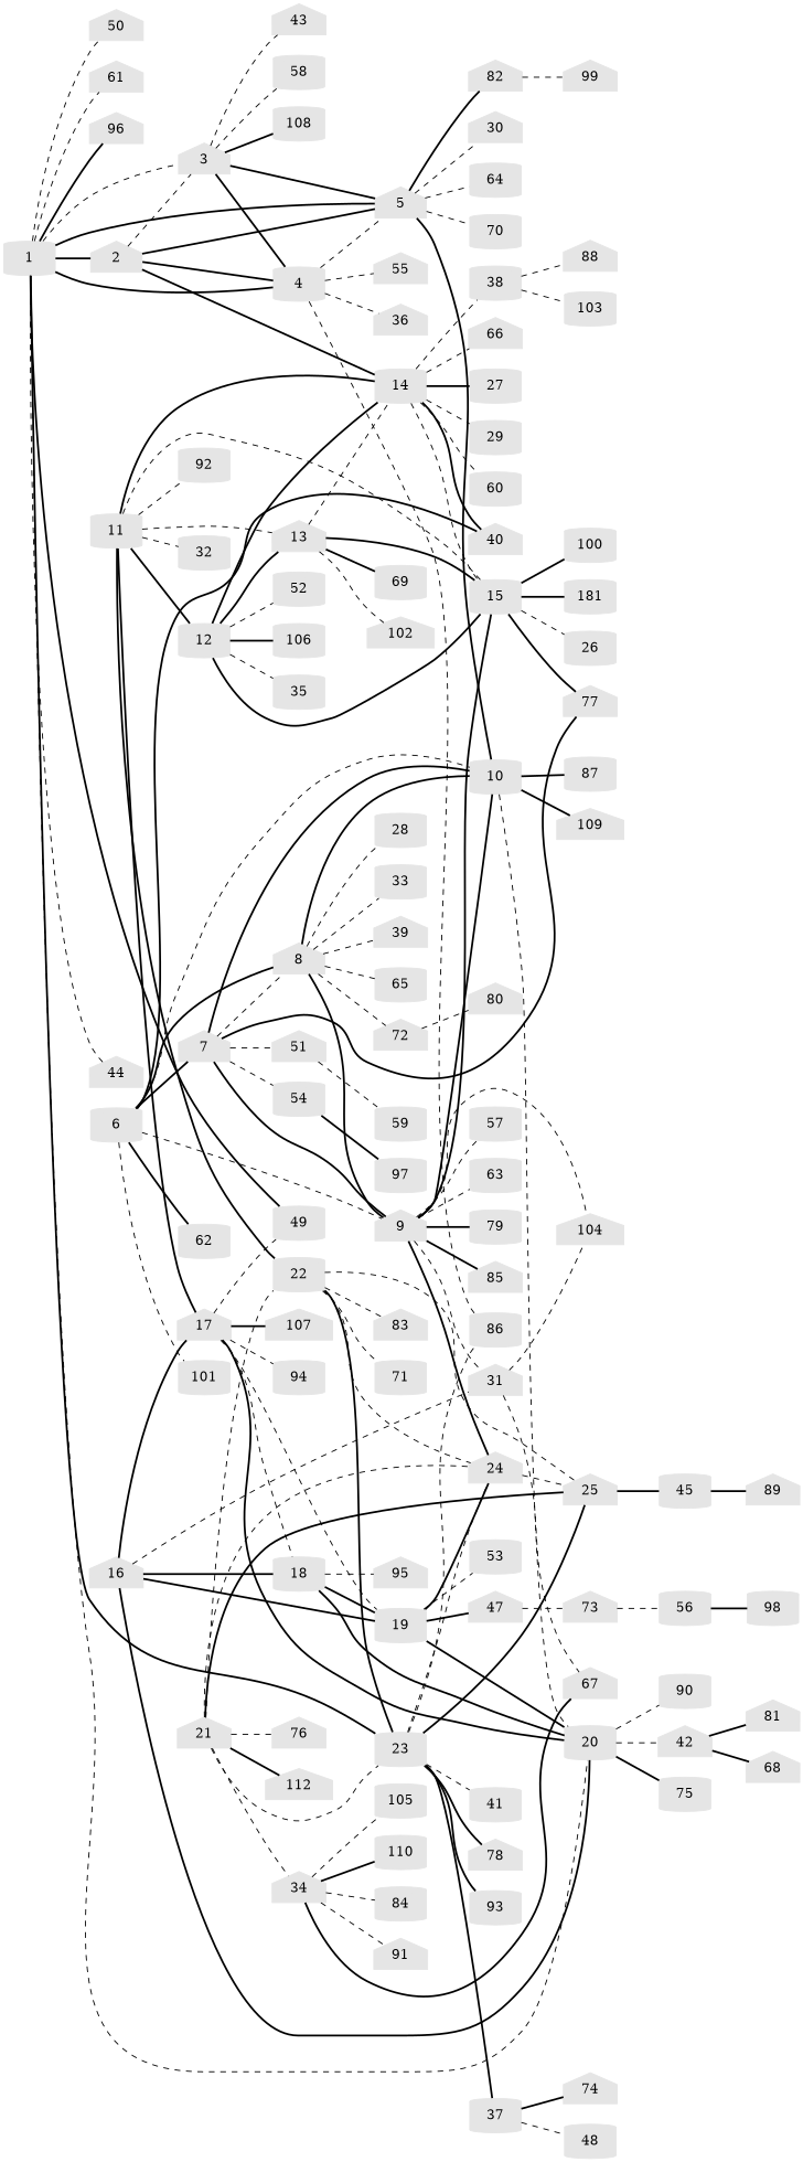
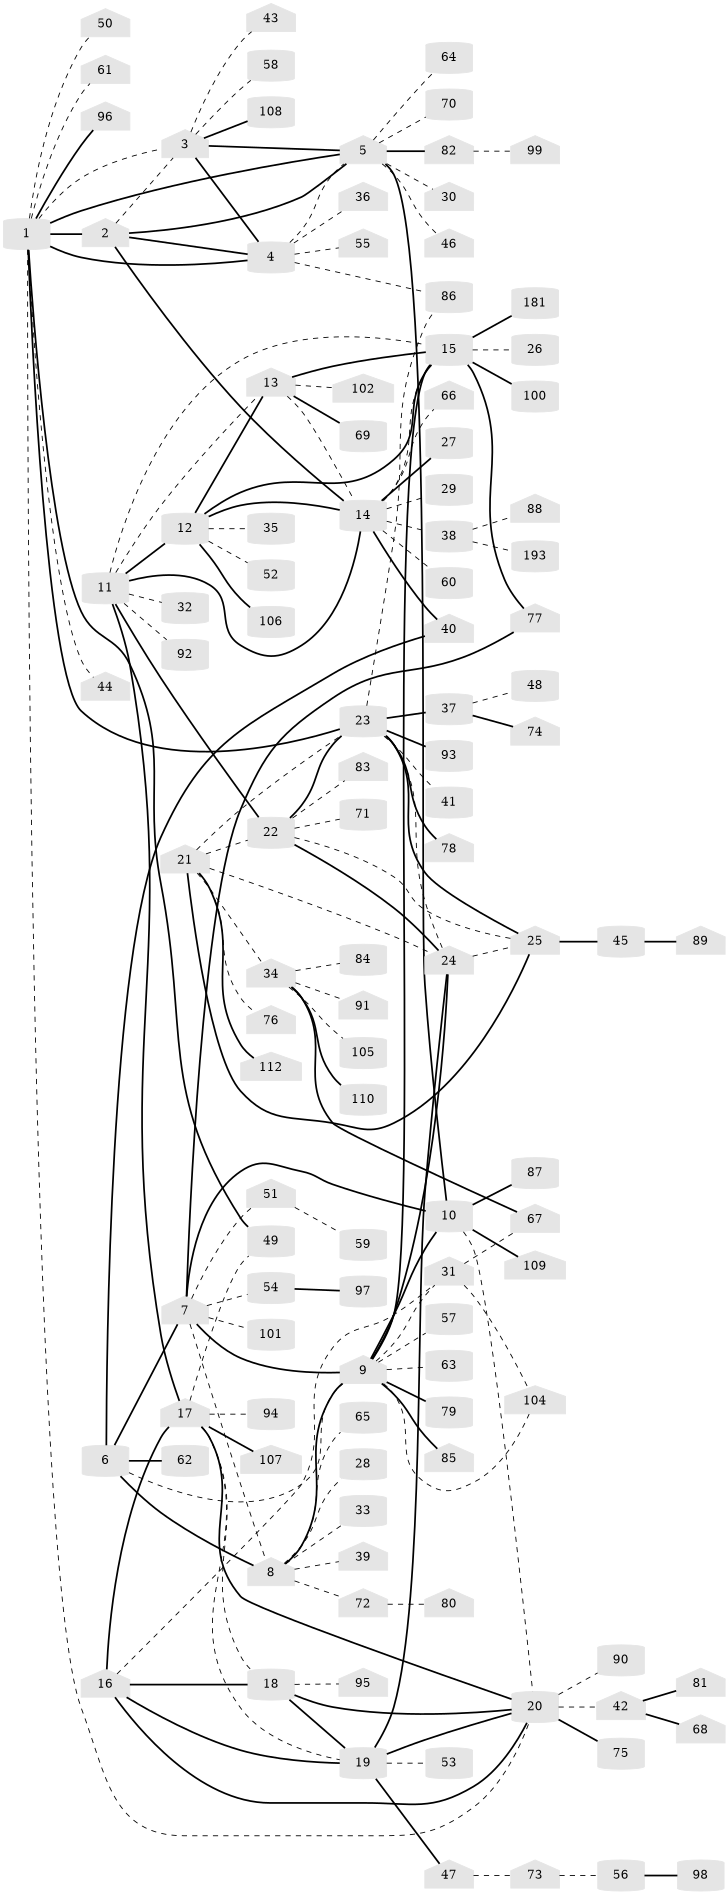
  graph {
    rankdir=LR
    node [color=gray90 shape=cylinder style=filled]
    edge [style=dashed]
    2 [shape=house]
    1
    3 [shape=house]
    4
    5 [shape=house]
    20
    23
    44 [shape=house]
    49
    50 [shape=house]
    61 [shape=house]
    96 [shape=house]
    14
    43 [shape=house]
    58
    108
    36 [shape=house]
    55 [shape=house]
    86
    10
    30 [shape=house]
+   46 [shape=house]
    64
    70
    82 [shape=house]
    42 [shape=house]
    75
    90
    24 [shape=house]
    25 [shape=house]
    37
    41
    78 [shape=house]
    93
    40 [shape=house]
    15
    27
    29
    38
    60
    66 [shape=house]
    87
    109 [shape=house]
    99 [shape=house]
    6
    7 [shape=house]
    8 [shape=house]
    9 [shape=house]
    62
    101
    51 [shape=house]
    54
    77 [shape=house]
    28
    33
    39 [shape=house]
    65
    72 [shape=house]
    31 [shape=house]
    57
    63
    79
    85 [shape=house]
    104 [shape=house]
    59
    97
    80 [shape=house]
    26
    100
    n70 [label=181]
    67 [shape=house]
    11
    12
    13 [shape=house]
    17 [shape=house]
    22
    32
    92
    35
    52
    106
    69
    102 [shape=house]
    18
    19
    94
    107 [shape=house]
    71
    83 [shape=house]
    88 [shape=house]
-   103
+   103 [label=193]
    16 [shape=house]
    95 [shape=house]
    47 [shape=house]
    53
    73 [shape=house]
    68 [shape=house]
    81 [shape=house]
    21 [shape=house]
    34 [shape=house]
    76 [shape=house]
    112 [shape=house]
    45
    84
    91 [shape=house]
    105
    110
    48
    74 [shape=house]
    89 [shape=house]
    56
    98
    2 -- 3
    2 -- 4 [style=bold]
    2 -- 5 [style=bold]
    2 -- 14 [style=bold]
    1 -- 2 [style=bold]
    1 -- 3
    1 -- 4 [style=bold]
    1 -- 5 [style=bold]
    1 -- 20
    1 -- 23 [style=bold]
    1 -- 44
    1 -- 49 [style=bold]
    1 -- 50
    1 -- 61
    1 -- 96 [style=bold]
    3 -- 4 [style=bold]
    3 -- 5 [style=bold]
    3 -- 43
    3 -- 58
    3 -- 108 [style=bold]
    4 -- 5
    4 -- 36
    4 -- 55
    4 -- 86
    5 -- 10 [style=bold]
    5 -- 30
+   5 -- 46
    5 -- 64
    5 -- 70
    5 -- 82 [style=bold]
    20 -- 42
    20 -- 75 [style=bold]
    20 -- 90
    23 -- 86
    23 -- 24
    23 -- 25 [style=bold]
    23 -- 37 [style=bold]
    23 -- 41
    23 -- 78 [style=bold]
    23 -- 93 [style=bold]
    14 -- 40 [style=bold]
    14 -- 15
    14 -- 27 [style=bold]
    14 -- 29
    14 -- 38
    14 -- 60
    14 -- 66
    10 -- 20
    10 -- 87 [style=bold]
    10 -- 109 [style=bold]
    82 -- 99
    42 -- 68 [style=bold]
    42 -- 81 [style=bold]
    24 -- 25
    25 -- 45 [style=bold]
    37 -- 48
    37 -- 74 [style=bold]
    15 -- 77 [style=bold]
    15 -- 26
    15 -- 100 [style=bold]
    15 -- n70 [style=bold]
    38 -- 88
    38 -- 103
-   6 -- 10
    6 -- 40 [style=bold]
    6 -- 7 [style=bold]
    6 -- 8 [style=bold]
    6 -- 9
    6 -- 62 [style=bold]
-   6 -- 101
+   7 -- 101
    7 -- 10 [style=bold]
    7 -- 8
    7 -- 9 [style=bold]
    7 -- 51
    7 -- 54
    7 -- 77 [style=bold]
-   8 -- 10 [style=bold]
    8 -- 9 [style=bold]
    8 -- 28
    8 -- 33
    8 -- 39
    8 -- 65
    8 -- 72
    9 -- 10 [style=bold]
    9 -- 24 [style=bold]
    9 -- 15 [style=bold]
    9 -- 31
    9 -- 57
    9 -- 63
    9 -- 79 [style=bold]
    9 -- 85 [style=bold]
    9 -- 104
    51 -- 59
    54 -- 97 [style=bold]
    72 -- 80
    31 -- 104
    31 -- 67
    11 -- 14 [style=bold]
    11 -- 15
    11 -- 12 [style=bold]
    11 -- 13
    11 -- 17 [style=bold]
    11 -- 22 [style=bold]
    11 -- 32
    11 -- 92
    12 -- 14 [style=bold]
    12 -- 15 [style=bold]
    12 -- 13 [style=bold]
    12 -- 35
    12 -- 52
    12 -- 106 [style=bold]
    13 -- 14
    13 -- 15 [style=bold]
    13 -- 69 [style=bold]
    13 -- 102
    17 -- 20 [style=bold]
    17 -- 49
    17 -- 18
    17 -- 19
    17 -- 94
    17 -- 107 [style=bold]
    22 -- 23 [style=bold]
-   22 -- 24
+   22 -- 24 [style=bold]
    22 -- 25
    22 -- 71
    22 -- 83
    18 -- 20 [style=bold]
    18 -- 19 [style=bold]
    18 -- 95
    19 -- 20 [style=bold]
    19 -- 24 [style=bold]
    19 -- 47 [style=bold]
    19 -- 53
    16 -- 20 [style=bold]
    16 -- 31
    16 -- 17 [style=bold]
    16 -- 18 [style=bold]
    16 -- 19 [style=bold]
    47 -- 73
    73 -- 56
    21 -- 23
    21 -- 24
    21 -- 25 [style=bold]
    21 -- 22
    21 -- 34
    21 -- 76
    21 -- 112 [style=bold]
    34 -- 67 [style=bold]
    34 -- 84
    34 -- 91
    34 -- 105
    34 -- 110 [style=bold]
    45 -- 89 [style=bold]
    56 -- 98 [style=bold]
  }
